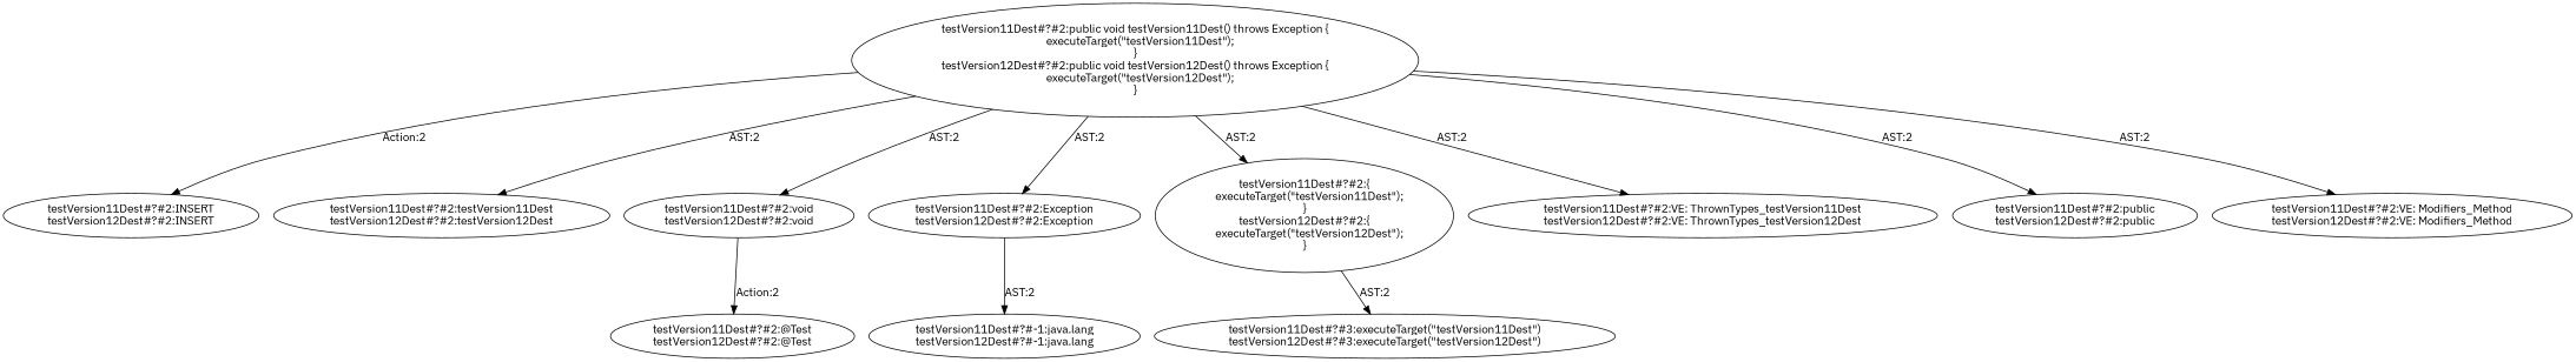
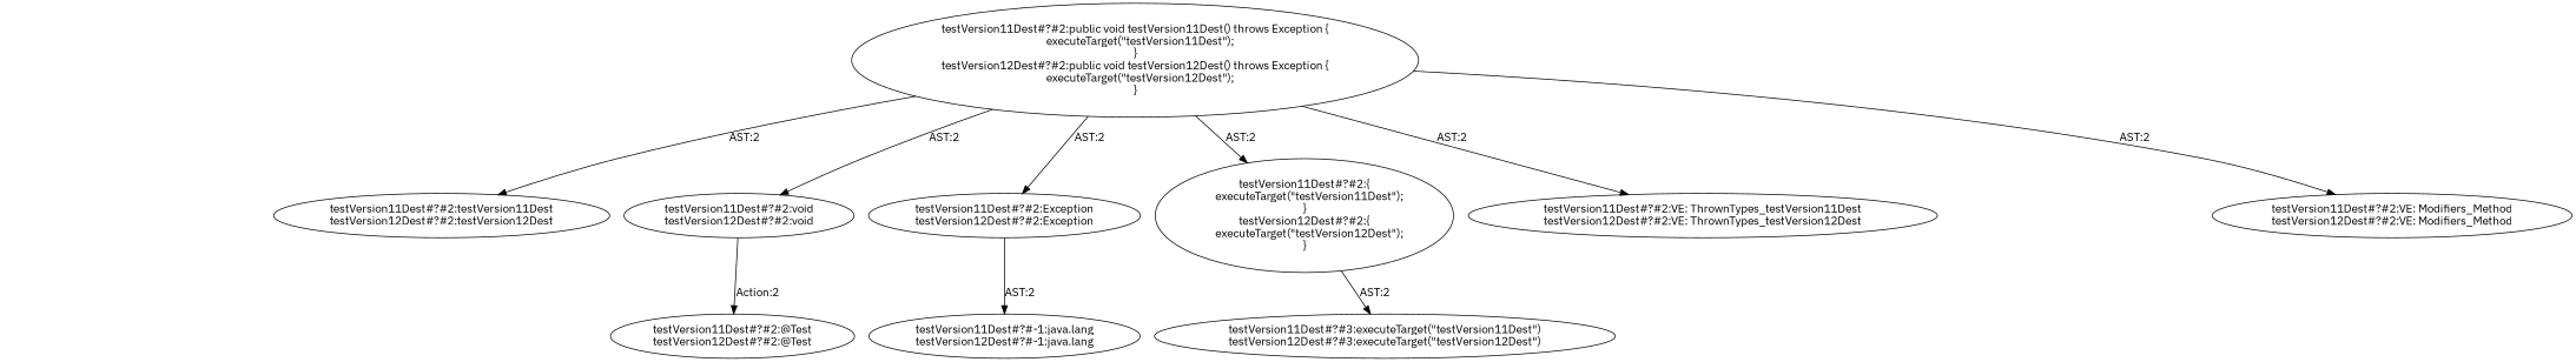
  digraph {
    fontname="IBM Plex Sans"
    node [fontname="IBM Plex Sans" shape=ellipse]
    edge [fontname="IBM Plex Sans"]
-   n1 [label="testVersion11Dest#?#2:INSERT\ntestVersion12Dest#?#2:INSERT"]
    n2 [label="testVersion11Dest#?#2:@Test\ntestVersion12Dest#?#2:@Test"]
    n3 [label="testVersion11Dest#?#2:public void testVersion11Dest() throws Exception \{\n    executeTarget(\"testVersion11Dest\");\n\}\ntestVersion12Dest#?#2:public void testVersion12Dest() throws Exception \{\n    executeTarget(\"testVersion12Dest\");\n\}"]
    n4 [label="testVersion11Dest#?#2:testVersion11Dest\ntestVersion12Dest#?#2:testVersion12Dest"]
    n5 [label="testVersion11Dest#?#2:void\ntestVersion12Dest#?#2:void"]
    n6 [label="testVersion11Dest#?#2:Exception\ntestVersion12Dest#?#2:Exception"]
    n7 [label="testVersion11Dest#?#2:\{\n    executeTarget(\"testVersion11Dest\");\n\}\ntestVersion12Dest#?#2:\{\n    executeTarget(\"testVersion12Dest\");\n\}"]
    n8 [label="testVersion11Dest#?#2:VE: ThrownTypes_testVersion11Dest\ntestVersion12Dest#?#2:VE: ThrownTypes_testVersion12Dest"]
-   n9 [label="testVersion11Dest#?#2:public\ntestVersion12Dest#?#2:public"]
    n10 [label="testVersion11Dest#?#2:VE: Modifiers_Method\ntestVersion12Dest#?#2:VE: Modifiers_Method"]
    n11 [label="testVersion11Dest#?#-1:java.lang\ntestVersion12Dest#?#-1:java.lang"]
    n12 [label="testVersion11Dest#?#3:executeTarget(\"testVersion11Dest\")\ntestVersion12Dest#?#3:executeTarget(\"testVersion12Dest\")"]
-   n3 -> n1 [label="Action:2"]
    n3 -> n4 [label="AST:2"]
    n3 -> n5 [label="AST:2"]
    n3 -> n6 [label="AST:2"]
    n3 -> n7 [label="AST:2"]
    n3 -> n8 [label="AST:2"]
-   n3 -> n9 [label="AST:2"]
    n3 -> n10 [label="AST:2"]
    n5 -> n2 [label="Action:2"]
    n6 -> n11 [label="AST:2"]
    n7 -> n12 [label="AST:2"]
  }
